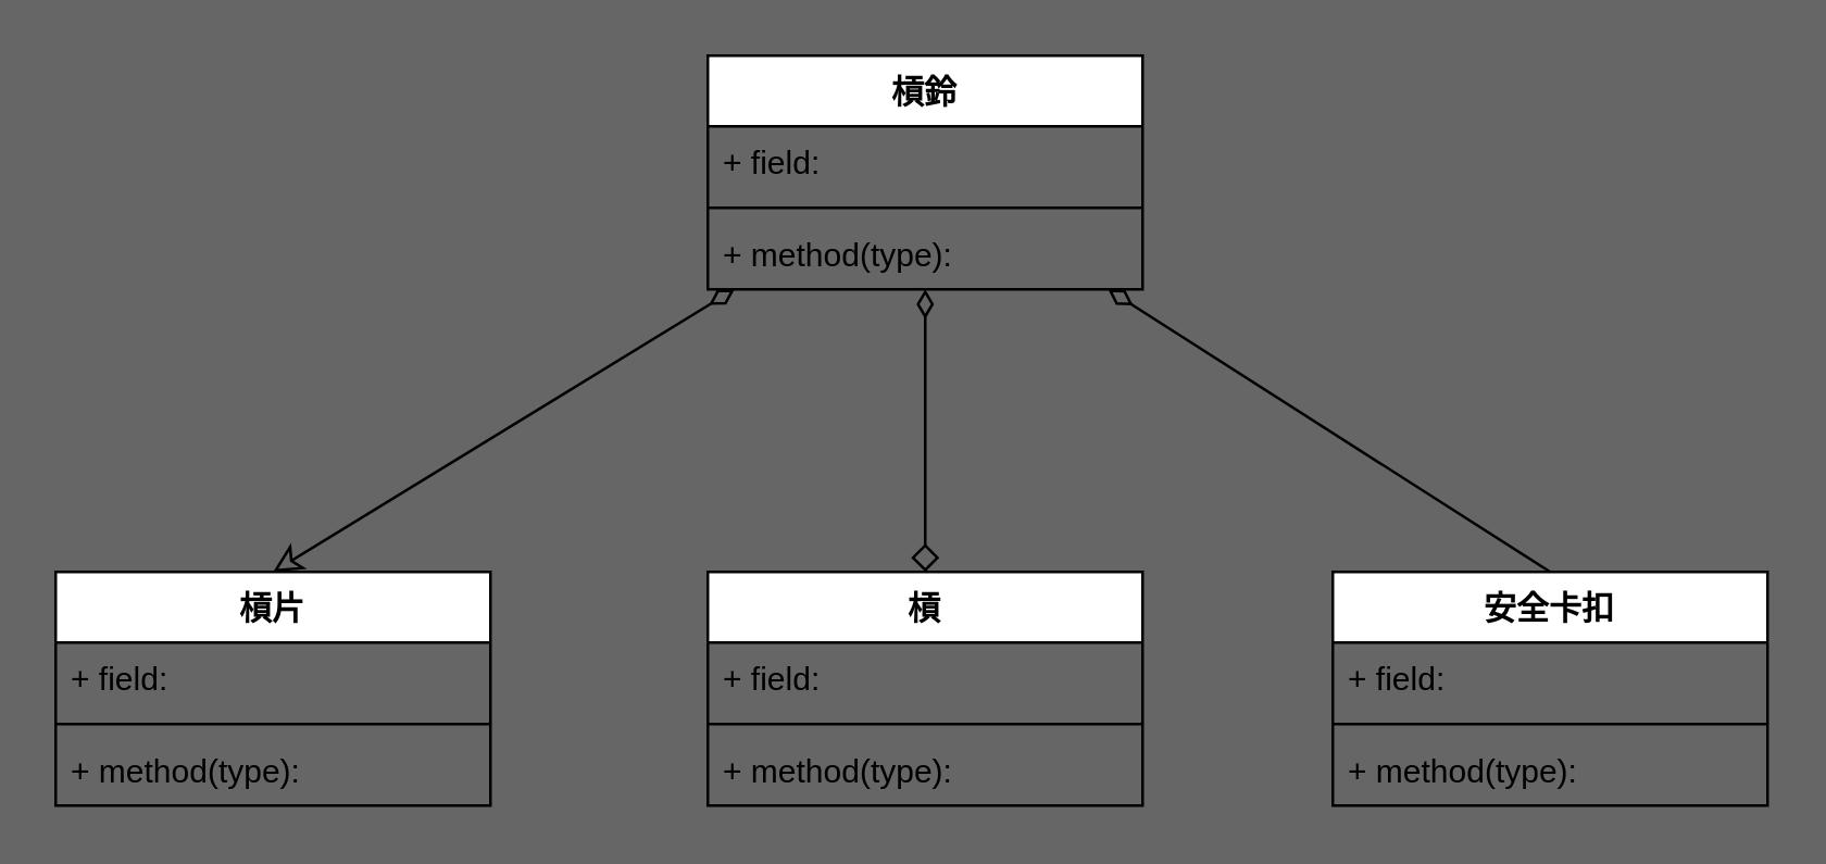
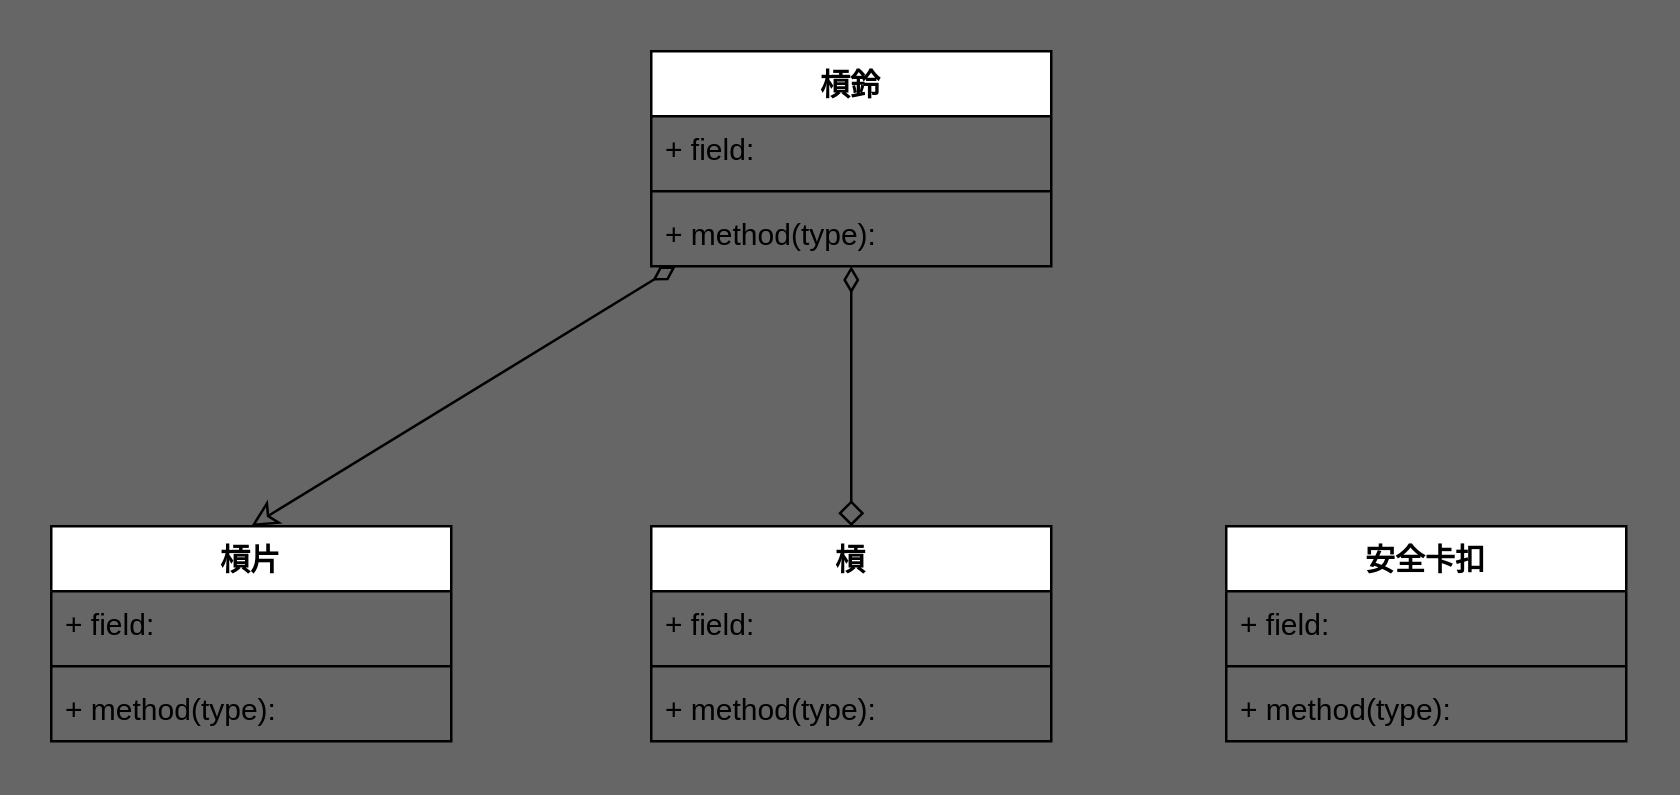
  <mxCell id="0" />
  <mxCell id="1" parent="0" />
  <mxCell id="2" value="槓鈴" style="swimlane;fontStyle=1;align=center;verticalAlign=top;childLayout=stackLayout;horizontal=1;startSize=26;horizontalStack=0;resizeParent=1;resizeParentMax=0;resizeLast=0;collapsible=1;marginBottom=0;" parent="1" vertex="1"><mxGeometry x="260" y="20" width="160" height="86" as="geometry" /></mxCell>
  <mxCell id="3" value="+ field:  " style="text;strokeColor=none;fillColor=none;align=left;verticalAlign=top;spacingLeft=4;spacingRight=4;overflow=hidden;rotatable=0;points=[[0,0.5],[1,0.5]];portConstraint=eastwest;" parent="2" vertex="1"><mxGeometry y="26" width="160" height="26" as="geometry" /></mxCell>
  <mxCell id="4" value="" style="line;strokeWidth=1;fillColor=none;align=left;verticalAlign=middle;spacingTop=-1;spacingLeft=3;spacingRight=3;rotatable=0;labelPosition=right;points=[];portConstraint=eastwest;" parent="2" vertex="1"><mxGeometry y="52" width="160" height="8" as="geometry" /></mxCell>
  <mxCell id="5" value="+ method(type): " style="text;strokeColor=none;fillColor=none;align=left;verticalAlign=top;spacingLeft=4;spacingRight=4;overflow=hidden;rotatable=0;points=[[0,0.5],[1,0.5]];portConstraint=eastwest;" parent="2" vertex="1"><mxGeometry y="60" width="160" height="26" as="geometry" /></mxCell>
  <mxCell id="6" value="槓" style="swimlane;fontStyle=1;align=center;verticalAlign=top;childLayout=stackLayout;horizontal=1;startSize=26;horizontalStack=0;resizeParent=1;resizeParentMax=0;resizeLast=0;collapsible=1;marginBottom=0;" parent="1" vertex="1"><mxGeometry x="260" y="210" width="160" height="86" as="geometry" /></mxCell>
  <mxCell id="7" value="+ field:  " style="text;strokeColor=none;fillColor=none;align=left;verticalAlign=top;spacingLeft=4;spacingRight=4;overflow=hidden;rotatable=0;points=[[0,0.5],[1,0.5]];portConstraint=eastwest;" parent="6" vertex="1"><mxGeometry y="26" width="160" height="26" as="geometry" /></mxCell>
  <mxCell id="8" value="" style="line;strokeWidth=1;fillColor=none;align=left;verticalAlign=middle;spacingTop=-1;spacingLeft=3;spacingRight=3;rotatable=0;labelPosition=right;points=[];portConstraint=eastwest;" parent="6" vertex="1"><mxGeometry y="52" width="160" height="8" as="geometry" /></mxCell>
  <mxCell id="9" value="+ method(type): " style="text;strokeColor=none;fillColor=none;align=left;verticalAlign=top;spacingLeft=4;spacingRight=4;overflow=hidden;rotatable=0;points=[[0,0.5],[1,0.5]];portConstraint=eastwest;" parent="6" vertex="1"><mxGeometry y="60" width="160" height="26" as="geometry" /></mxCell>
  <mxCell id="10" value="安全卡扣" style="swimlane;fontStyle=1;align=center;verticalAlign=top;childLayout=stackLayout;horizontal=1;startSize=26;horizontalStack=0;resizeParent=1;resizeParentMax=0;resizeLast=0;collapsible=1;marginBottom=0;" parent="1" vertex="1"><mxGeometry x="490" y="210" width="160" height="86" as="geometry" /></mxCell>
  <mxCell id="11" value="+ field:  " style="text;strokeColor=none;fillColor=none;align=left;verticalAlign=top;spacingLeft=4;spacingRight=4;overflow=hidden;rotatable=0;points=[[0,0.5],[1,0.5]];portConstraint=eastwest;" parent="10" vertex="1"><mxGeometry y="26" width="160" height="26" as="geometry" /></mxCell>
  <mxCell id="12" value="" style="line;strokeWidth=1;fillColor=none;align=left;verticalAlign=middle;spacingTop=-1;spacingLeft=3;spacingRight=3;rotatable=0;labelPosition=right;points=[];portConstraint=eastwest;" parent="10" vertex="1"><mxGeometry y="52" width="160" height="8" as="geometry" /></mxCell>
  <mxCell id="13" value="+ method(type): " style="text;strokeColor=none;fillColor=none;align=left;verticalAlign=top;spacingLeft=4;spacingRight=4;overflow=hidden;rotatable=0;points=[[0,0.5],[1,0.5]];portConstraint=eastwest;" parent="10" vertex="1"><mxGeometry y="60" width="160" height="26" as="geometry" /></mxCell>
  <mxCell id="14" value="槓片" style="swimlane;fontStyle=1;align=center;verticalAlign=top;childLayout=stackLayout;horizontal=1;startSize=26;horizontalStack=0;resizeParent=1;resizeParentMax=0;resizeLast=0;collapsible=1;marginBottom=0;" parent="1" vertex="1"><mxGeometry x="20" y="210" width="160" height="86" as="geometry" /></mxCell>
  <mxCell id="15" value="+ field:  " style="text;strokeColor=none;fillColor=none;align=left;verticalAlign=top;spacingLeft=4;spacingRight=4;overflow=hidden;rotatable=0;points=[[0,0.5],[1,0.5]];portConstraint=eastwest;" parent="14" vertex="1"><mxGeometry y="26" width="160" height="26" as="geometry" /></mxCell>
  <mxCell id="16" value="" style="line;strokeWidth=1;fillColor=none;align=left;verticalAlign=middle;spacingTop=-1;spacingLeft=3;spacingRight=3;rotatable=0;labelPosition=right;points=[];portConstraint=eastwest;" parent="14" vertex="1"><mxGeometry y="52" width="160" height="8" as="geometry" /></mxCell>
  <mxCell id="17" value="+ method(type): " style="text;strokeColor=none;fillColor=none;align=left;verticalAlign=top;spacingLeft=4;spacingRight=4;overflow=hidden;rotatable=0;points=[[0,0.5],[1,0.5]];portConstraint=eastwest;" parent="14" vertex="1"><mxGeometry y="60" width="160" height="26" as="geometry" /></mxCell>
  <mxCell id="18" value="" style="endArrow=classic;startArrow=diamondThin;endFill=0;startFill=0;html=1;verticalAlign=bottom;labelBackgroundColor=none;strokeWidth=1;startSize=8;endSize=8;entryX=0.5;entryY=0;entryDx=0;entryDy=0;" parent="1" source="2" target="14" edge="1"><mxGeometry width="160" relative="1" as="geometry"><mxPoint x="130" y="130" as="sourcePoint" /><mxPoint x="290" y="130" as="targetPoint" /></mxGeometry></mxCell>
  <mxCell id="19" value="" style="endArrow=diamond;startArrow=diamondThin;endFill=0;startFill=0;html=1;verticalAlign=bottom;labelBackgroundColor=none;strokeWidth=1;startSize=8;endSize=8;" parent="1" source="2" target="6" edge="1"><mxGeometry width="160" relative="1" as="geometry"><mxPoint x="270" y="112" as="sourcePoint" /><mxPoint x="110" y="190" as="targetPoint" /></mxGeometry></mxCell>
- <mxCell id="20" value="" style="endArrow=none;startArrow=diamondThin;endFill=0;startFill=0;html=1;verticalAlign=bottom;labelBackgroundColor=none;strokeWidth=1;startSize=8;endSize=8;entryX=0.5;entryY=0;entryDx=0;entryDy=0;" parent="1" source="2" target="10" edge="1"><mxGeometry width="160" relative="1" as="geometry"><mxPoint x="280" y="122" as="sourcePoint" /><mxPoint x="120" y="200" as="targetPoint" /></mxGeometry></mxCell>
